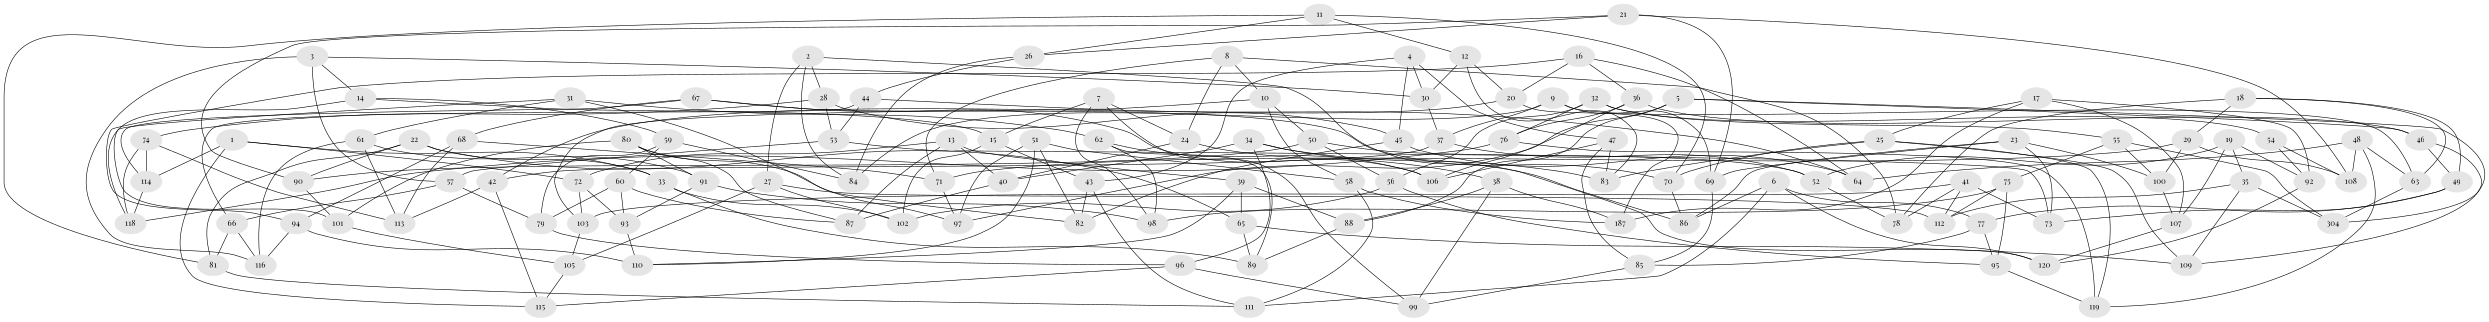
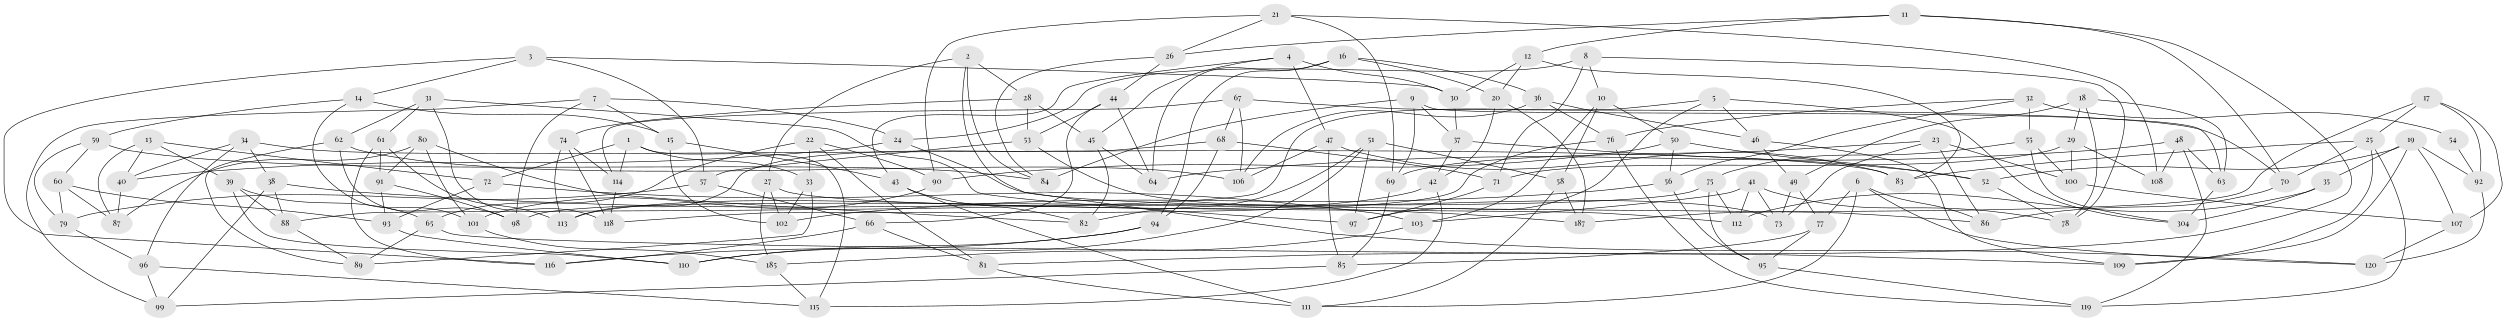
  graph {
    fontname="Playfair Display"
    node [color=gray90 fontname="Playfair Display" style=filled]
    edge [fontname="Playfair Display"]
    1
    33
    72
    114
    115
    102
    89
    103
    93
    118
    2
    27
    28
    84
    120
-   105
+   105 [label=185]
    112
    45
    53
    74
    3
    14
    30
    57
    116
    15
    59
    101
    37
    66
    79
    4
    43
    47
    111
    82
    64
    83
    106
    85
    5
    46
    88
    97
    n45 [label=304]
    49
    109
    6
    77
    86
    95
    7
    24
    98
    99
    40
    8
    10
    71
    78
    50
    58
    9
    63
    69
    52
    42
    90
    56
    n70 [label=187]
    11
    12
    26
    70
    81
    20
    44
    13
    39
    87
    65
    110
    60
    16
    36
    94
    76
    17
    25
    92
    107
    119
    18
    29
    108
    100
    73
    19
    35
    113
    21
    22
    23
    31
    61
    62
    91
    32
    54
    55
    75
    34
    38
    96
    41
    48
    51
    67
    68
    80
    1 -- 33
    1 -- 72
    1 -- 114
    1 -- 115
    33 -- 102
    33 -- 89
    72 -- 103
    72 -- 93
    114 -- 118
    103 -- 105
    93 -- 110
    2 -- 27
    2 -- 28
    2 -- 84
    2 -- 120
    27 -- 102
    27 -- 105
    27 -- 112
    28 -- 45
    28 -- 53
    28 -- 74
    105 -- 115
    45 -- 82
    45 -- 64
    53 -- 57
    53 -- 73
    74 -- 114
    74 -- 118
    74 -- 113
    3 -- 14
    3 -- 30
    3 -- 57
    3 -- 116
    14 -- 15
    14 -- 59
    14 -- 101
    30 -- 37
    57 -- 66
    57 -- 79
    15 -- 102
    15 -- 43
    59 -- 84
    59 -- 79
    59 -- 60
    101 -- 105
    37 -- 52
    37 -- 42
    66 -- 116
    66 -- 81
    79 -- 96
    4 -- 45
    4 -- 30
    4 -- 43
    4 -- 47
    43 -- 111
    43 -- 82
    47 -- 83
    47 -- 106
    47 -- 85
    85 -- 99
    5 -- 46
    5 -- 88
    5 -- 97
    5 -- n45
    46 -- 49
    46 -- 109
    88 -- 89
    49 -- 77
    49 -- 73
    6 -- 120
    6 -- 111
    6 -- 77
    6 -- 86
    77 -- 85
    77 -- 95
    95 -- 119
    7 -- 15
    7 -- 24
    7 -- 98
    7 -- 99
    24 -- 86
    24 -- 40
    40 -- 87
    8 -- 24
    8 -- 10
    8 -- 71
    8 -- 78
    10 -- 103
    10 -- 50
    10 -- 58
    71 -- 97
    50 -- 52
    50 -- 90
    50 -- 56
    58 -- 111
    58 -- n70
    9 -- 84
    9 -- 37
    9 -- 63
    9 -- 69
    63 -- n45
    69 -- 85
    52 -- 78
    42 -- 115
    42 -- 113
    90 -- 101
    56 -- 102
    56 -- 95
    11 -- 12
    11 -- 26
    11 -- 70
    11 -- 81
    12 -- 30
    12 -- 83
    12 -- 20
    26 -- 84
    26 -- 44
    70 -- 86
    81 -- 111
    20 -- 42
    20 -- n70
    44 -- 53
    44 -- 66
    44 -- 64
    13 -- 72
    13 -- 40
    13 -- 39
    13 -- 87
    39 -- 88
    39 -- 65
    39 -- 110
    65 -- 89
    65 -- 109
    60 -- 93
    60 -- 79
    60 -- 87
    16 -- 64
    16 -- 20
    16 -- 36
    16 -- 94
    36 -- 106
    36 -- 46
    36 -- 76
    94 -- 116
    94 -- 110
    76 -- 118
    76 -- 119
    17 -- n70
    17 -- 25
    17 -- 92
    17 -- 107
    25 -- 83
    25 -- 109
    25 -- 70
    25 -- 119
    92 -- 120
    107 -- 120
    18 -- 49
    18 -- 78
    18 -- 63
    18 -- 29
    29 -- 71
    29 -- 108
    29 -- 100
    100 -- 107
    19 -- 52
    19 -- 92
    19 -- 107
    19 -- 35
    35 -- 112
    35 -- n45
-   35 -- 109
+   19 -- 109
    21 -- 69
    21 -- 90
    21 -- 26
    21 -- 108
    22 -- 33
    22 -- 90
    22 -- 81
    22 -- 65
    23 -- 86
    23 -- 69
    23 -- 100
    23 -- 73
    31 -- 118
    31 -- 97
    31 -- 61
    31 -- 62
    61 -- 116
    61 -- 113
    61 -- 91
    62 -- 89
    62 -- 106
    62 -- 98
    91 -- 93
    91 -- 98
    32 -- 56
    32 -- 76
    32 -- 54
    32 -- 55
    54 -- 92
-   54 -- 108
    55 -- n45
    55 -- 100
    55 -- 75
    75 -- 112
    75 -- 95
    75 -- 98
    34 -- 83
    34 -- 40
    34 -- 38
    34 -- 96
    38 -- 88
    38 -- 99
    38 -- n70
    96 -- 115
    96 -- 99
    41 -- 103
    41 -- 112
    41 -- 78
    41 -- 73
    48 -- 64
    48 -- 63
    48 -- 119
    48 -- 108
    51 -- 82
    51 -- 97
    51 -- 58
    51 -- 110
    67 -- 114
    67 -- 106
    67 -- 70
    67 -- 68
    68 -- 71
    68 -- 94
    68 -- 113
    80 -- 101
    80 -- 82
    80 -- 87
    80 -- 91
  }
